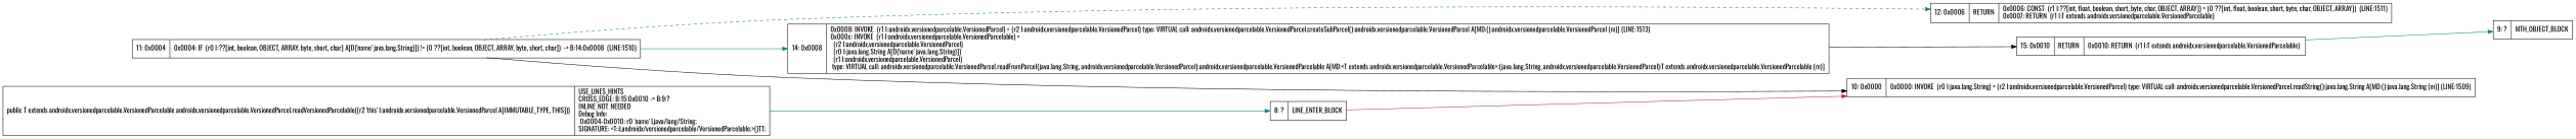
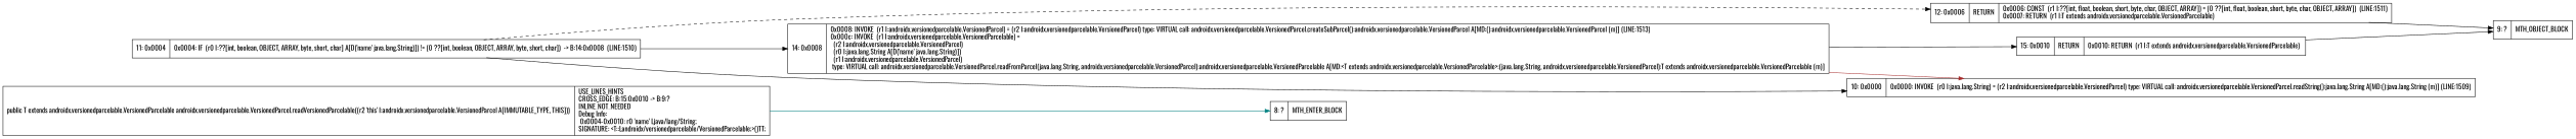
  digraph {
    fontname=Oswald
    rankdir=LR
    node [fontname=Oswald shape=record]
    edge [color=black fontname=Oswald]
-   n1 [label="{8\:\ ?|LINE_ENTER_BLOCK\l}"]
+   n1 [label="{8\:\ ?|MTH_ENTER_BLOCK\l}"]
    n2 [label="{10\:\ 0x0000|0x0000: INVOKE  (r0 I:java.lang.String) = (r2 I:androidx.versionedparcelable.VersionedParcel) type: VIRTUAL call: androidx.versionedparcelable.VersionedParcel.readString():java.lang.String A[MD:():java.lang.String (m)] (LINE:1509)\l}"]
    n3 [label="{11\:\ 0x0004|0x0004: IF  (r0 I:??[int, boolean, OBJECT, ARRAY, byte, short, char] A[D('name' java.lang.String)]) != (0 ??[int, boolean, OBJECT, ARRAY, byte, short, char])  \-\> B:14:0x0008  (LINE:1510)\l}"]
    n4 [label="{12\:\ 0x0006|RETURN\l|0x0006: CONST  (r1 I:??[int, float, boolean, short, byte, char, OBJECT, ARRAY]) = (0 ??[int, float, boolean, short, byte, char, OBJECT, ARRAY])  (LINE:1511)\l0x0007: RETURN  (r1 I:T extends androidx.versionedparcelable.VersionedParcelable) \l}"]
    n5 [label="{14\:\ 0x0008|0x0008: INVOKE  (r1 I:androidx.versionedparcelable.VersionedParcel) = (r2 I:androidx.versionedparcelable.VersionedParcel) type: VIRTUAL call: androidx.versionedparcelable.VersionedParcel.createSubParcel():androidx.versionedparcelable.VersionedParcel A[MD:():androidx.versionedparcelable.VersionedParcel (m)] (LINE:1513)\l0x000c: INVOKE  (r1 I:androidx.versionedparcelable.VersionedParcelable) = \l  (r2 I:androidx.versionedparcelable.VersionedParcel)\l  (r0 I:java.lang.String A[D('name' java.lang.String)])\l  (r1 I:androidx.versionedparcelable.VersionedParcel)\l type: VIRTUAL call: androidx.versionedparcelable.VersionedParcel.readFromParcel(java.lang.String, androidx.versionedparcelable.VersionedParcel):androidx.versionedparcelable.VersionedParcelable A[MD:\<T extends androidx.versionedparcelable.VersionedParcelable\>:(java.lang.String, androidx.versionedparcelable.VersionedParcel):T extends androidx.versionedparcelable.VersionedParcelable (m)]\l}"]
    n6 [label="{9\:\ ?|MTH_OBJECT_BLOCK\l}"]
    n7 [label="{15\:\ 0x0010|RETURN\l|0x0010: RETURN  (r1 I:T extends androidx.versionedparcelable.VersionedParcelable) \l}"]
    n8 [label="{public T extends androidx.versionedparcelable.VersionedParcelable androidx.versionedparcelable.VersionedParcel.readVersionedParcelable((r2 'this' I:androidx.versionedparcelable.VersionedParcel A[IMMUTABLE_TYPE, THIS]))  | USE_LINES_HINTS\lCROSS_EDGE: B:15:0x0010 \-\> B:9:?\lINLINE_NOT_NEEDED\lDebug Info:\l  0x0004\-0x0010: r0 'name' Ljava\/lang\/String;\lSIGNATURE: \<T::Landroidx\/versionedparcelable\/VersionedParcelable;\>()TT;\l}"]
-   n1 -> n2 [color=brown]
+   n5 -> n2 [color=brown]
    n3 -> n2
-   n3 -> n4 [color=teal style=dashed]
-   n3 -> n5 [color=teal]
+   n3 -> n4 [style=dashed]
+   n3 -> n5
+   n4 -> n6
    n5 -> n7
-   n7 -> n6 [color=teal]
+   n7 -> n6
    n8 -> n1 [color=teal]
  }
